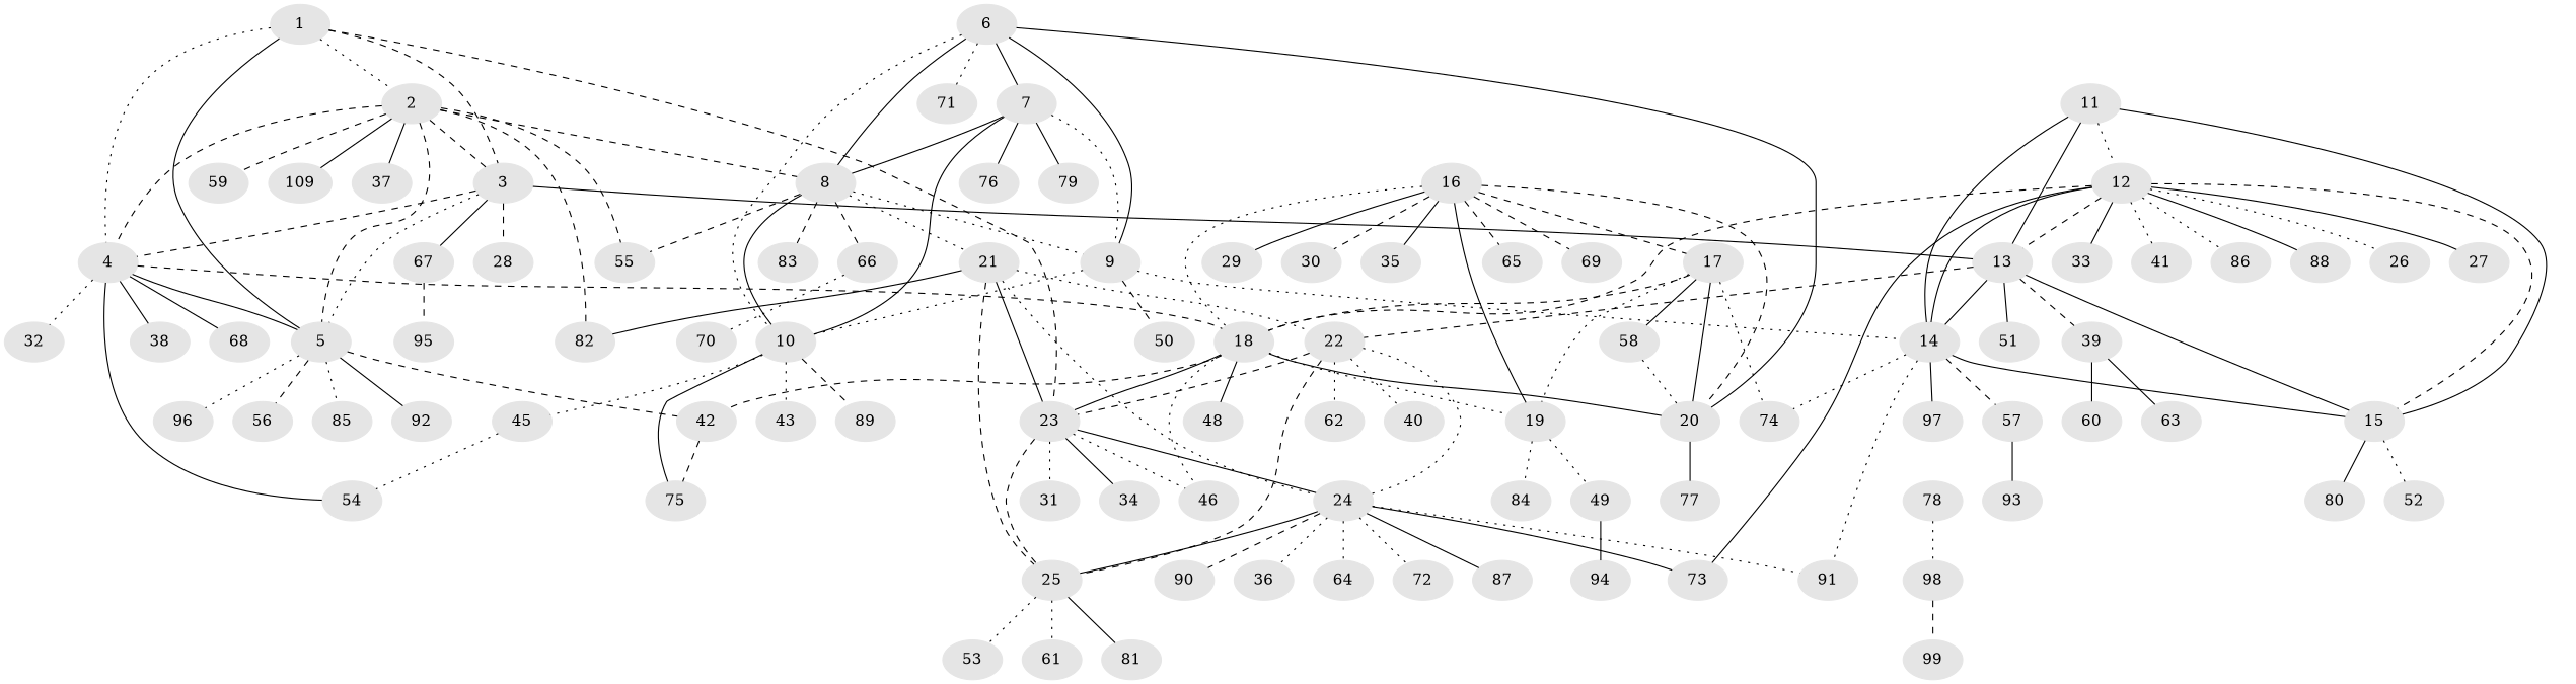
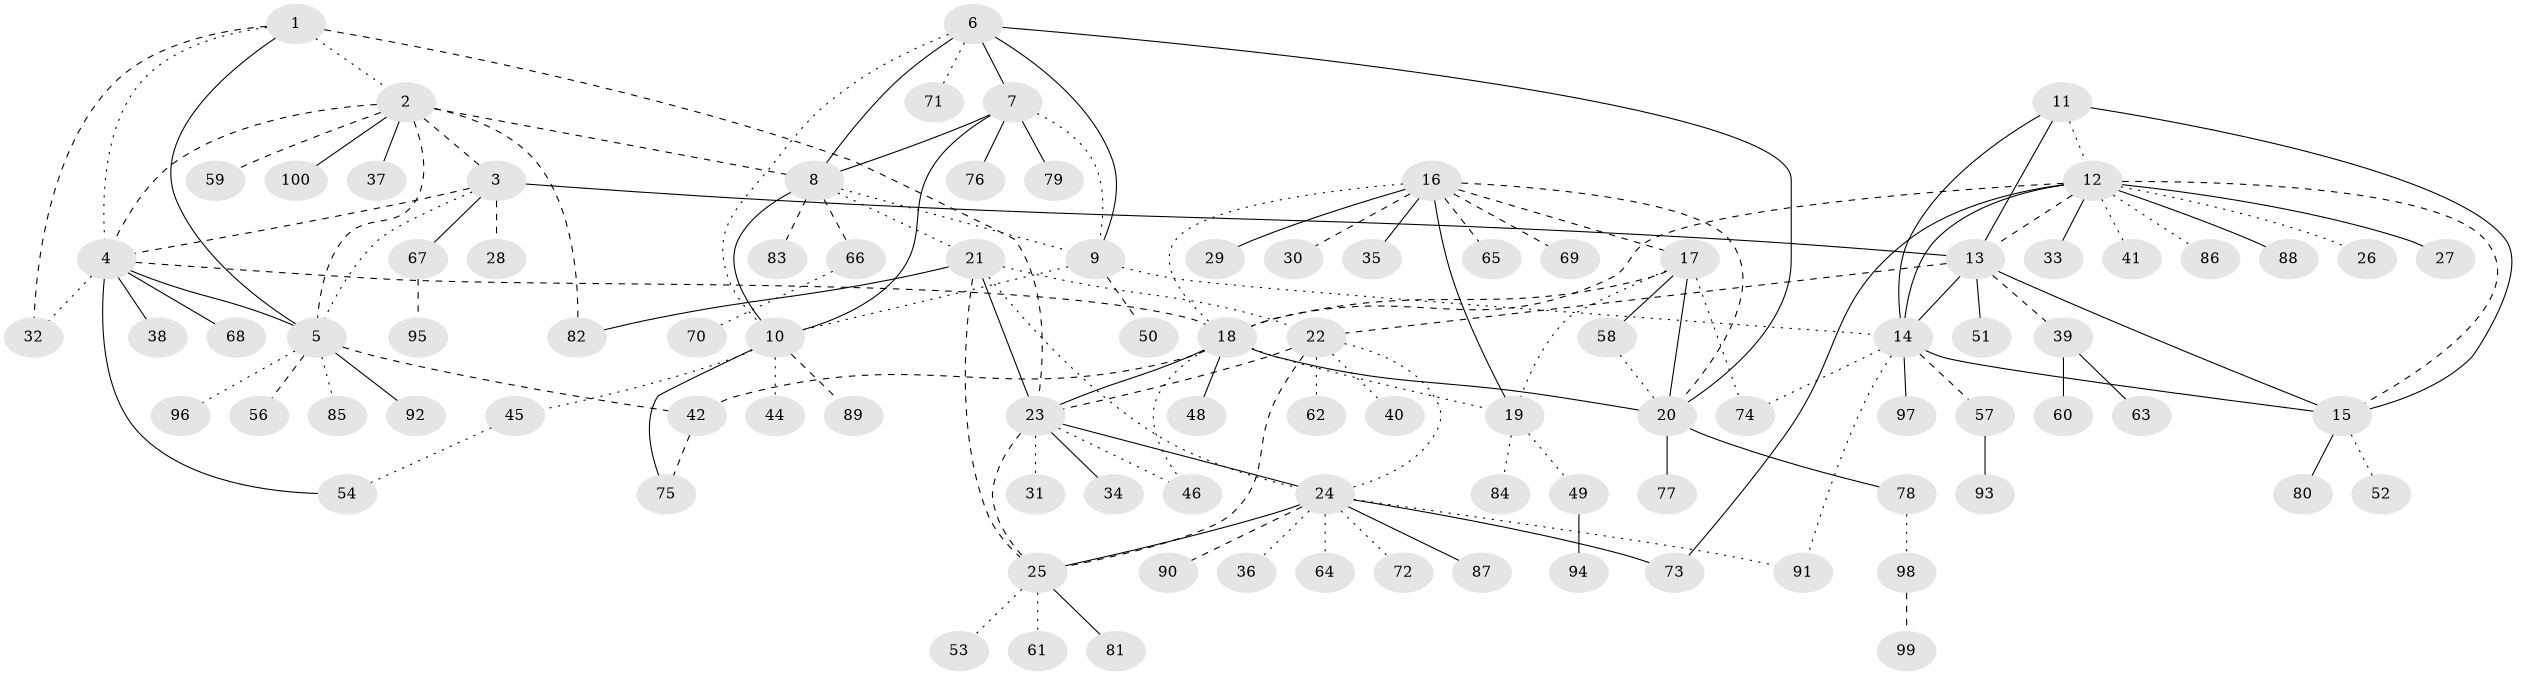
  graph {
    node [color=gray90 style=filled]
    edge [style=solid]
    1
    2
    3
    4
    5
    23
    8
    37
-   55
    59
    82
-   100 [label=109]
+   100
    13
    28
    67
    18
    32
    38
    54
    68
    42
    56
    85
    92
    96
    46
    24
    25
    31
    34
    9
    10
    21
    66
    83
    14
    15
    22
    39
    51
    95
    20
    19
    48
    75
    6
    7
    71
    76
    79
    50
-   43
+   43 [label=44]
    45
    89
    77
    78
    70
    57
    74
    91
    97
    11
    12
    26
    27
    33
    41
    73
    86
    88
    52
    80
    40
    62
    60
    63
    93
    16
    17
    29
    30
    35
    65
    69
    58
    49
    84
    94
    98
    36
    64
    72
    87
    90
    53
    61
    81
    99
    1 -- 2 [style=dotted]
-   1 -- 3 [style=dashed]
+   1 -- 32 [style=dashed]
    1 -- 4 [style=dotted]
    1 -- 5
    1 -- 23 [style=dashed]
    2 -- 3 [style=dashed]
    2 -- 4 [style=dashed]
    2 -- 5 [style=dashed]
    2 -- 8 [style=dashed]
    2 -- 37
-   2 -- 55 [style=dashed]
    2 -- 59 [style=dashed]
    2 -- 82 [style=dashed]
    2 -- 100
    3 -- 4 [style=dashed]
    3 -- 5 [style=dotted]
    3 -- 13
    3 -- 28 [style=dashed]
    3 -- 67
    4 -- 5
    4 -- 18 [style=dashed]
    4 -- 32 [style=dotted]
    4 -- 38
    4 -- 54
    4 -- 68
    5 -- 42 [style=dashed]
    5 -- 56 [style=dashed]
    5 -- 85 [style=dotted]
    5 -- 92
    5 -- 96 [style=dotted]
    23 -- 46 [style=dotted]
    23 -- 24
    23 -- 25 [style=dashed]
    23 -- 31 [style=dotted]
    23 -- 34
-   8 -- 55 [style=dashed]
    8 -- 9 [style=dotted]
    8 -- 10
    8 -- 21 [style=dotted]
    8 -- 66 [style=dashed]
    8 -- 83 [style=dashed]
    13 -- 14
    13 -- 15
    13 -- 22 [style=dashed]
    13 -- 39 [style=dashed]
    13 -- 51
    67 -- 95 [style=dashed]
    18 -- 23
    18 -- 42 [style=dashed]
    18 -- 46 [style=dotted]
    18 -- 20
    18 -- 19 [style=dotted]
    18 -- 48
    42 -- 75 [style=dashed]
    24 -- 25
    24 -- 91 [style=dotted]
    24 -- 73
    24 -- 36 [style=dotted]
    24 -- 64 [style=dotted]
    24 -- 72 [style=dotted]
    24 -- 87
    24 -- 90 [style=dashed]
    25 -- 53 [style=dotted]
    25 -- 61 [style=dotted]
    25 -- 81
    9 -- 10 [style=dotted]
    9 -- 14 [style=dotted]
    9 -- 50 [style=dashed]
    10 -- 75
    10 -- 43 [style=dotted]
    10 -- 45 [style=dotted]
    10 -- 89 [style=dashed]
    21 -- 23
    21 -- 82
    21 -- 24 [style=dotted]
    21 -- 25 [style=dashed]
    21 -- 22 [style=dotted]
    66 -- 70 [style=dotted]
    14 -- 15
    14 -- 57 [style=dashed]
    14 -- 74 [style=dotted]
    14 -- 91 [style=dotted]
    14 -- 97
    15 -- 52 [style=dotted]
    15 -- 80
    22 -- 23 [style=dashed]
    22 -- 24 [style=dotted]
    22 -- 25 [style=dashed]
    22 -- 40 [style=dotted]
    22 -- 62 [style=dotted]
    39 -- 60
    39 -- 63
    20 -- 77
+   20 -- 78
    19 -- 49 [style=dotted]
    19 -- 84 [style=dotted]
    6 -- 8
    6 -- 9
    6 -- 10 [style=dotted]
    6 -- 20
    6 -- 7
    6 -- 71 [style=dotted]
    7 -- 8
    7 -- 9 [style=dotted]
    7 -- 10
    7 -- 76
    7 -- 79
    45 -- 54 [style=dotted]
    78 -- 98 [style=dotted]
    57 -- 93
    11 -- 13
    11 -- 14
    11 -- 15
    11 -- 12 [style=dotted]
    12 -- 13 [style=dashed]
    12 -- 18 [style=dashed]
    12 -- 14
    12 -- 15 [style=dashed]
    12 -- 26 [style=dotted]
    12 -- 27
    12 -- 33
    12 -- 41 [style=dotted]
    12 -- 73
    12 -- 86 [style=dotted]
    12 -- 88
    16 -- 18 [style=dotted]
    16 -- 20 [style=dashed]
    16 -- 19
    16 -- 17 [style=dashed]
    16 -- 29
    16 -- 30 [style=dashed]
    16 -- 35
    16 -- 65 [style=dashed]
    16 -- 69 [style=dashed]
    17 -- 18 [style=dashed]
    17 -- 20
    17 -- 19 [style=dotted]
    17 -- 74 [style=dotted]
    17 -- 58
    58 -- 20 [style=dotted]
    49 -- 94
    98 -- 99 [style=dashed]
  }
